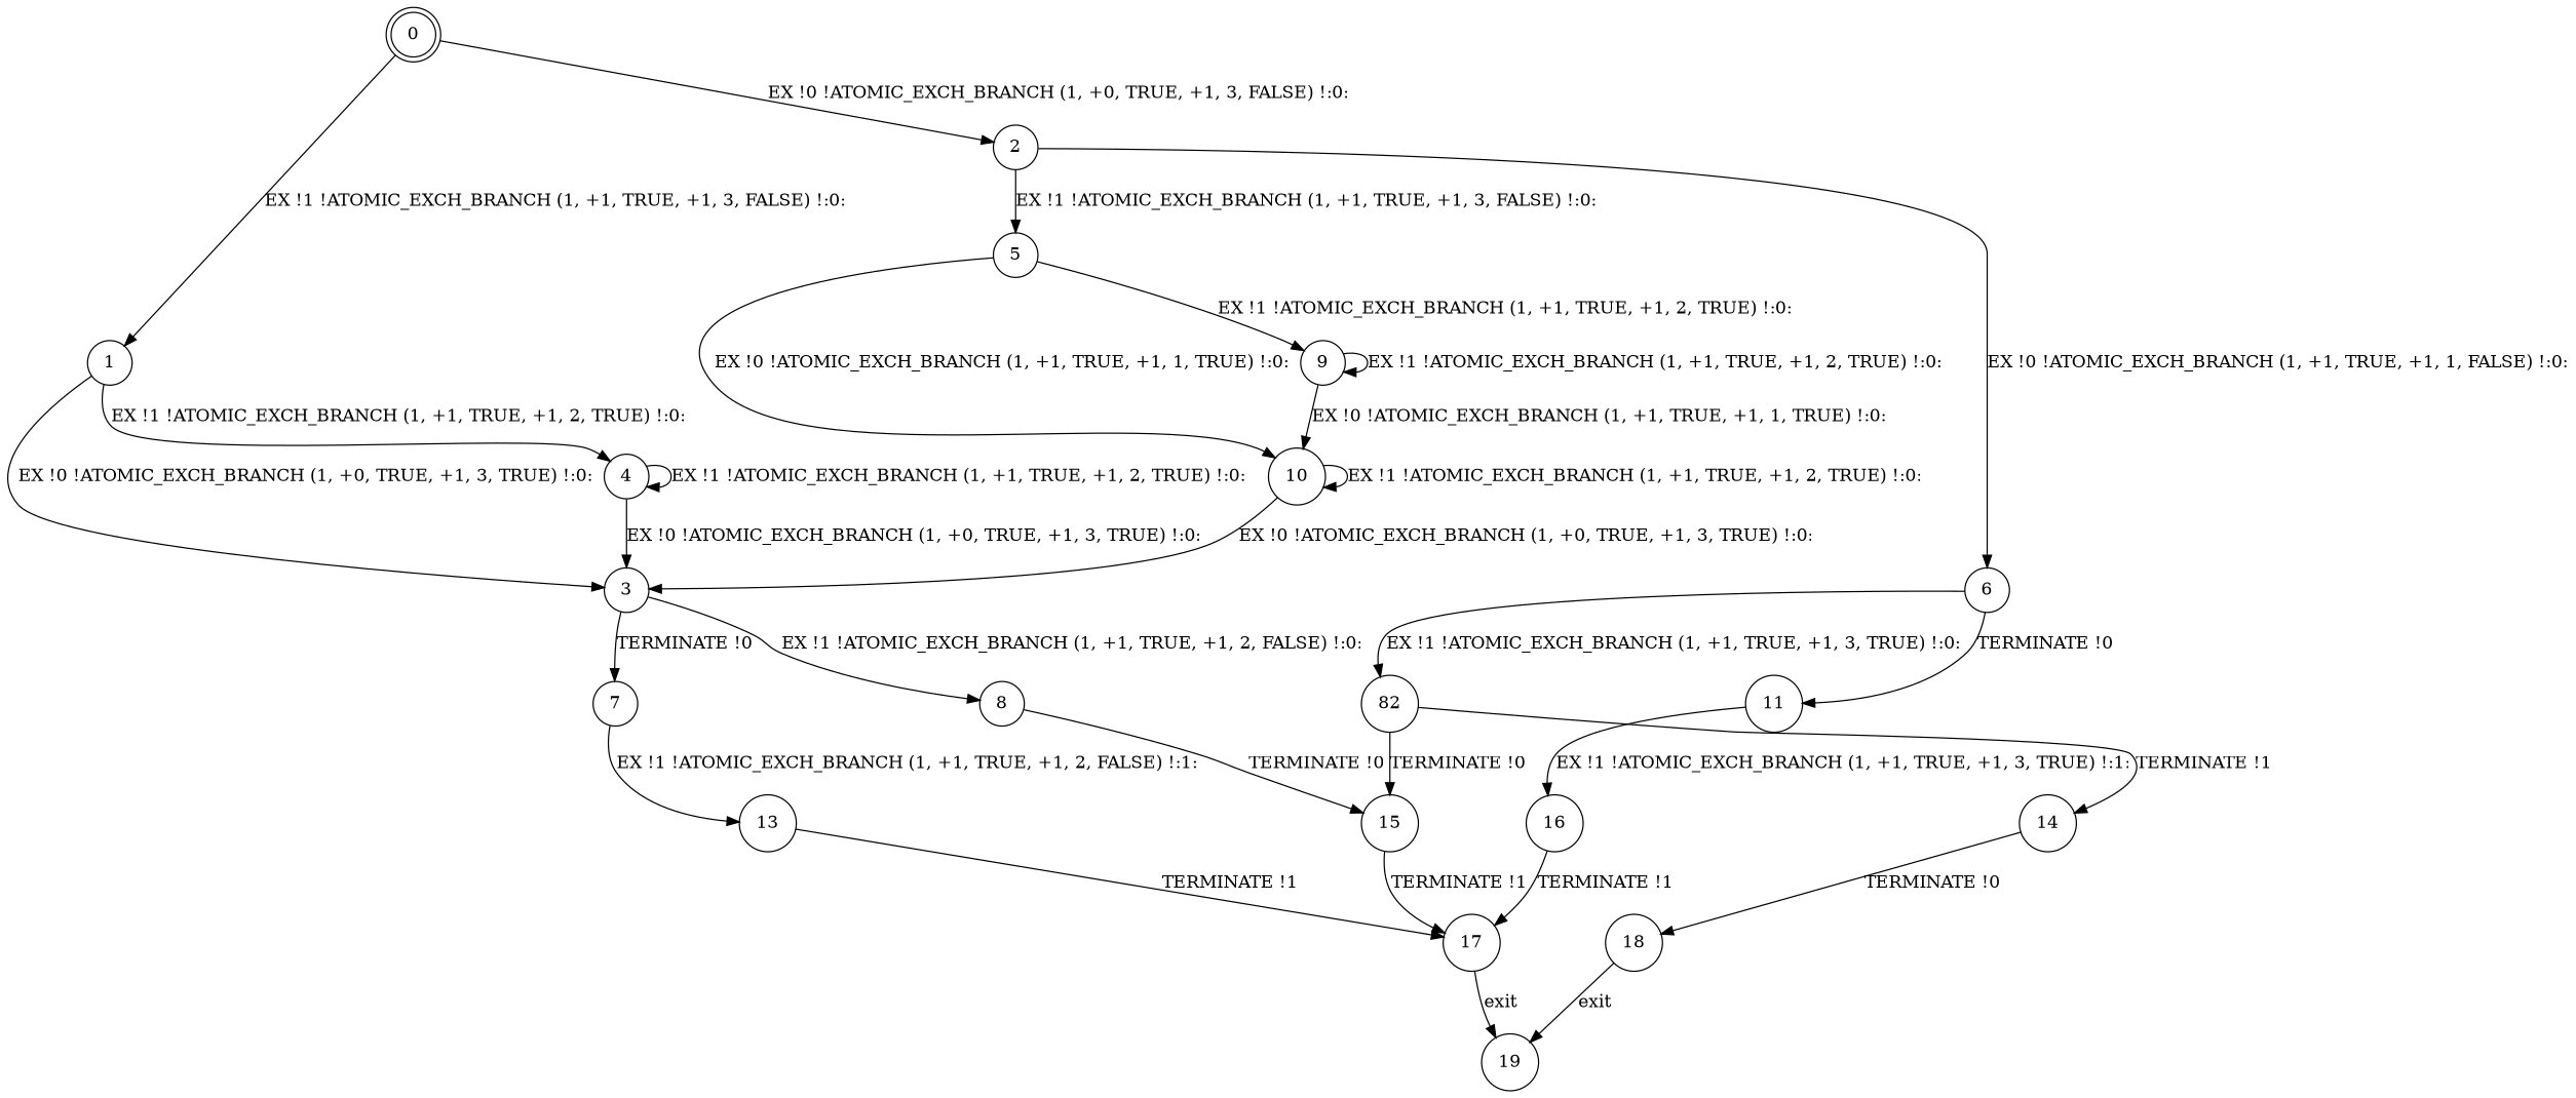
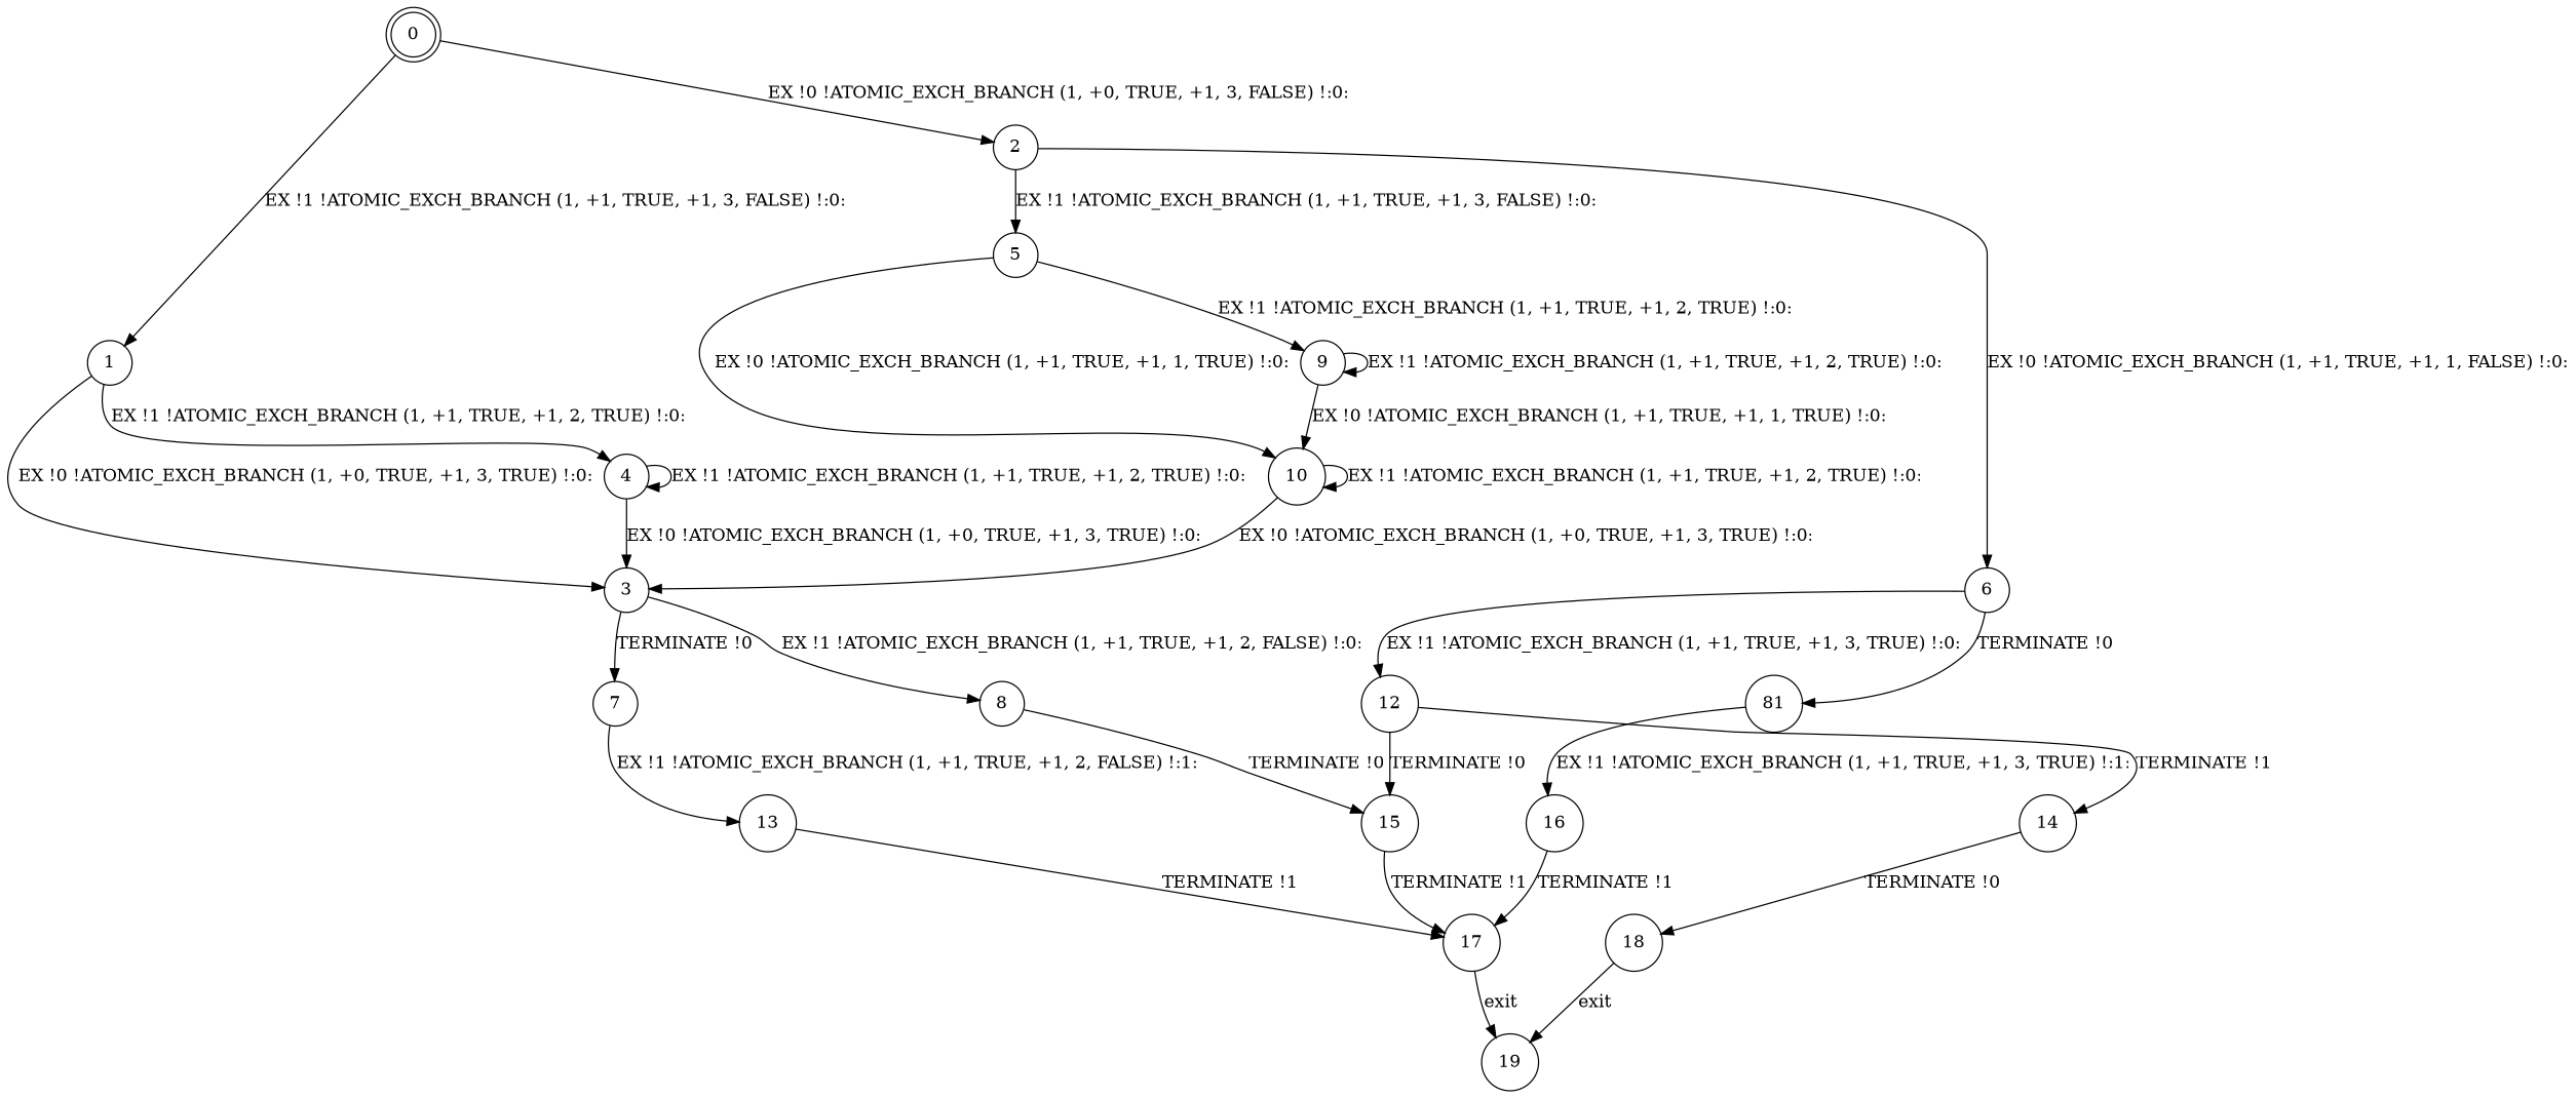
  digraph {
    node [shape=circle]
    0 [peripheries=2]
    1
    2
    3
    4
    5
    6
    7
    8
    9
    10
-   11
-   12 [label=82]
+   11 [label=81]
+   12
    13
    15
    16
    14
    17
    18
    19
    0 -> 1 [label="EX !1 !ATOMIC_EXCH_BRANCH (1, +1, TRUE, +1, 3, FALSE) !:0:"]
    0 -> 2 [label="EX !0 !ATOMIC_EXCH_BRANCH (1, +0, TRUE, +1, 3, FALSE) !:0:"]
    1 -> 3 [label="EX !0 !ATOMIC_EXCH_BRANCH (1, +0, TRUE, +1, 3, TRUE) !:0:"]
    1 -> 4 [label="EX !1 !ATOMIC_EXCH_BRANCH (1, +1, TRUE, +1, 2, TRUE) !:0:"]
    2 -> 5 [label="EX !1 !ATOMIC_EXCH_BRANCH (1, +1, TRUE, +1, 3, FALSE) !:0:"]
    2 -> 6 [label="EX !0 !ATOMIC_EXCH_BRANCH (1, +1, TRUE, +1, 1, FALSE) !:0:"]
    3 -> 7 [label="TERMINATE !0"]
    3 -> 8 [label="EX !1 !ATOMIC_EXCH_BRANCH (1, +1, TRUE, +1, 2, FALSE) !:0:"]
    4 -> 3 [label="EX !0 !ATOMIC_EXCH_BRANCH (1, +0, TRUE, +1, 3, TRUE) !:0:"]
    4 -> 4 [label="EX !1 !ATOMIC_EXCH_BRANCH (1, +1, TRUE, +1, 2, TRUE) !:0:"]
    5 -> 9 [label="EX !1 !ATOMIC_EXCH_BRANCH (1, +1, TRUE, +1, 2, TRUE) !:0:"]
    5 -> 10 [label="EX !0 !ATOMIC_EXCH_BRANCH (1, +1, TRUE, +1, 1, TRUE) !:0:"]
    6 -> 11 [label="TERMINATE !0"]
    6 -> 12 [label="EX !1 !ATOMIC_EXCH_BRANCH (1, +1, TRUE, +1, 3, TRUE) !:0:"]
    7 -> 13 [label="EX !1 !ATOMIC_EXCH_BRANCH (1, +1, TRUE, +1, 2, FALSE) !:1:"]
    8 -> 15 [label="TERMINATE !0"]
    9 -> 9 [label="EX !1 !ATOMIC_EXCH_BRANCH (1, +1, TRUE, +1, 2, TRUE) !:0:"]
    9 -> 10 [label="EX !0 !ATOMIC_EXCH_BRANCH (1, +1, TRUE, +1, 1, TRUE) !:0:"]
    10 -> 3 [label="EX !0 !ATOMIC_EXCH_BRANCH (1, +0, TRUE, +1, 3, TRUE) !:0:"]
    10 -> 10 [label="EX !1 !ATOMIC_EXCH_BRANCH (1, +1, TRUE, +1, 2, TRUE) !:0:"]
    11 -> 16 [label="EX !1 !ATOMIC_EXCH_BRANCH (1, +1, TRUE, +1, 3, TRUE) !:1:"]
    12 -> 15 [label="TERMINATE !0"]
    12 -> 14 [label="TERMINATE !1"]
    13 -> 17 [label="TERMINATE !1"]
    15 -> 17 [label="TERMINATE !1"]
    16 -> 17 [label="TERMINATE !1"]
    14 -> 18 [label="TERMINATE !0"]
    17 -> 19 [label=exit]
    18 -> 19 [label=exit]
  }
